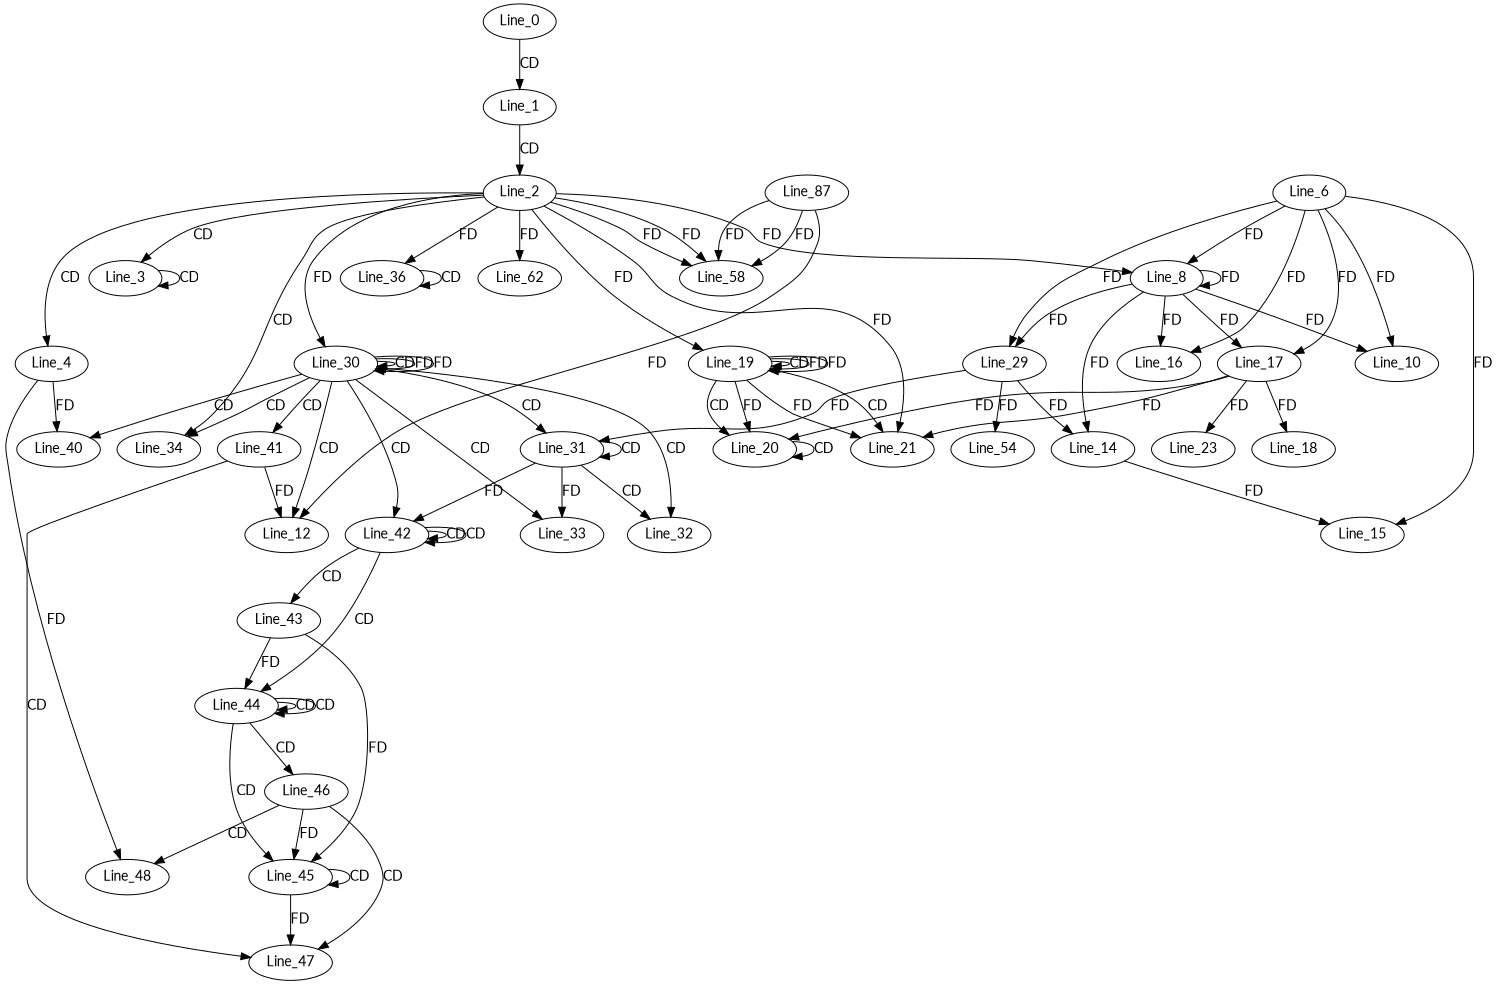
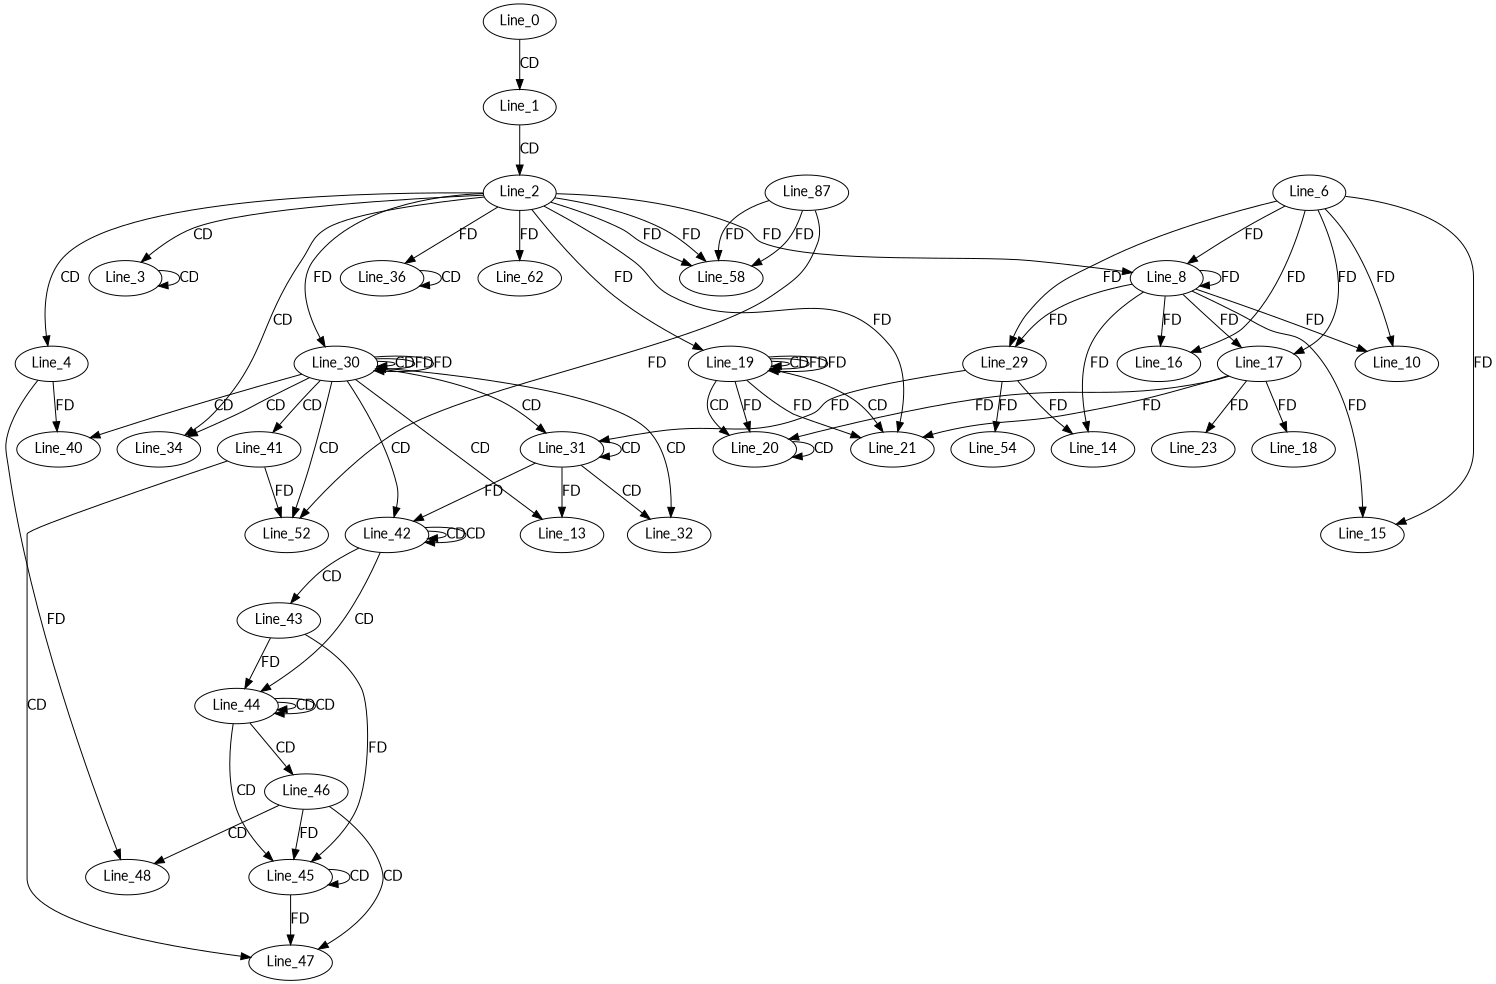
  digraph {
    fontname=Lato
    node [fontname=Lato]
    edge [fontname=Lato]
    Line_0
    Line_1
    Line_2
    Line_3
    Line_4
    Line_8
    Line_19
    Line_21
    Line_30
    Line_34
    Line_36
    Line_58
    Line_62
    Line_40
    Line_48
    Line_10
    Line_14
    Line_15
    Line_16
    Line_17
    Line_29
    Line_20
    Line_31
    Line_32
-   Line_33
+   Line_33 [label=Line_13]
    Line_41
    Line_42
-   Line_52 [label=Line_12]
+   Line_52
    Line_6
    Line_18
    Line_23
    Line_54
    Line_47
    Line_43
    Line_44
    Line_45
    Line_46
    n38 [label=Line_87]
    Line_0 -> Line_1 [label=CD]
    Line_1 -> Line_2 [label=CD]
    Line_2 -> Line_3 [label=CD]
    Line_2 -> Line_4 [label=CD]
    Line_2 -> Line_8 [label=FD]
    Line_2 -> Line_19 [label=FD]
    Line_2 -> Line_21 [label=FD]
    Line_2 -> Line_30 [label=FD]
    Line_2 -> Line_34 [label=CD]
    Line_2 -> Line_36 [label=FD]
    Line_2 -> Line_58 [label=FD]
    Line_2 -> Line_58 [label=FD]
    Line_2 -> Line_62 [label=FD]
    Line_3 -> Line_3 [label=CD]
    Line_4 -> Line_40 [label=FD]
    Line_4 -> Line_48 [label=FD]
    Line_8 -> Line_8 [label=FD]
    Line_8 -> Line_10 [label=FD]
    Line_8 -> Line_14 [label=FD]
-   Line_14 -> Line_15 [label=FD]
+   Line_8 -> Line_15 [label=FD]
    Line_8 -> Line_16 [label=FD]
    Line_8 -> Line_17 [label=FD]
    Line_8 -> Line_29 [label=FD]
    Line_19 -> Line_19 [label=CD]
    Line_19 -> Line_19 [label=FD]
    Line_19 -> Line_19 [label=FD]
    Line_19 -> Line_21 [label=CD]
    Line_19 -> Line_21 [label=FD]
    Line_19 -> Line_20 [label=CD]
    Line_19 -> Line_20 [label=FD]
    Line_30 -> Line_30 [label=CD]
    Line_30 -> Line_30 [label=FD]
    Line_30 -> Line_30 [label=FD]
    Line_30 -> Line_34 [label=CD]
    Line_30 -> Line_40 [label=CD]
    Line_30 -> Line_31 [label=CD]
    Line_30 -> Line_32 [label=CD]
    Line_30 -> Line_33 [label=CD]
    Line_30 -> Line_41 [label=CD]
    Line_30 -> Line_42 [label=CD]
    Line_30 -> Line_52 [label=CD]
    Line_36 -> Line_36 [label=CD]
    Line_17 -> Line_21 [label=FD]
    Line_17 -> Line_20 [label=FD]
    Line_17 -> Line_18 [label=FD]
    Line_17 -> Line_23 [label=FD]
    Line_29 -> Line_14 [label=FD]
    Line_29 -> Line_31 [label=FD]
    Line_29 -> Line_54 [label=FD]
    Line_20 -> Line_20 [label=CD]
    Line_31 -> Line_31 [label=CD]
    Line_31 -> Line_32 [label=CD]
    Line_31 -> Line_33 [label=FD]
    Line_31 -> Line_42 [label=FD]
    Line_41 -> Line_52 [label=FD]
    Line_41 -> Line_47 [label=CD]
    Line_42 -> Line_42 [label=CD]
    Line_42 -> Line_42 [label=CD]
    Line_42 -> Line_43 [label=CD]
    Line_42 -> Line_44 [label=CD]
    Line_6 -> Line_8 [label=FD]
    Line_6 -> Line_10 [label=FD]
    Line_6 -> Line_15 [label=FD]
    Line_6 -> Line_16 [label=FD]
    Line_6 -> Line_17 [label=FD]
    Line_6 -> Line_29 [label=FD]
    Line_43 -> Line_44 [label=FD]
    Line_43 -> Line_45 [label=FD]
    Line_44 -> Line_44 [label=CD]
    Line_44 -> Line_44 [label=CD]
    Line_44 -> Line_45 [label=CD]
    Line_44 -> Line_46 [label=CD]
    Line_45 -> Line_47 [label=FD]
    Line_45 -> Line_45 [label=CD]
    Line_46 -> Line_48 [label=CD]
    Line_46 -> Line_47 [label=CD]
    Line_46 -> Line_45 [label=FD]
    n38 -> Line_58 [label=FD]
    n38 -> Line_58 [label=FD]
    n38 -> Line_52 [label=FD]
  }
